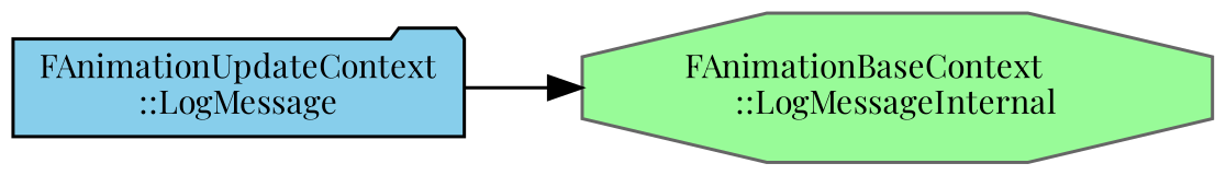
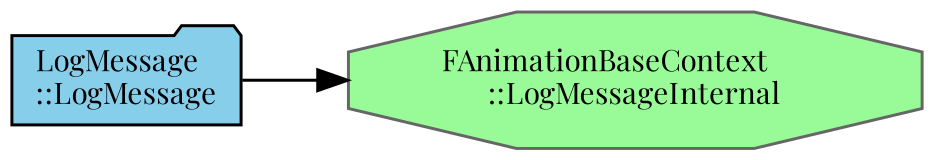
  digraph {
    rankdir=LR
    fontname="Playfair Display"
    node [fontname="Playfair Display" fontsize=10 style=filled]
-   n1 [color=black fillcolor=skyblue fontcolor=black height=0.2 label="FAnimationUpdateContext\l::LogMessage" shape=folder width=0.4]
+   n1 [color=black fillcolor=skyblue fontcolor=black height=0.2 label="LogMessage\l::LogMessage" shape=folder width=0.4]
    n2 [color=gray40 fillcolor=palegreen height=0.2 label="FAnimationBaseContext\l::LogMessageInternal" shape=octagon width=0.4]
    n1 -> n2 [color=black fontname="Playfair Display" fontsize=10 labelfontname=Helvetica labelfontsize=10 style=solid]
  }
